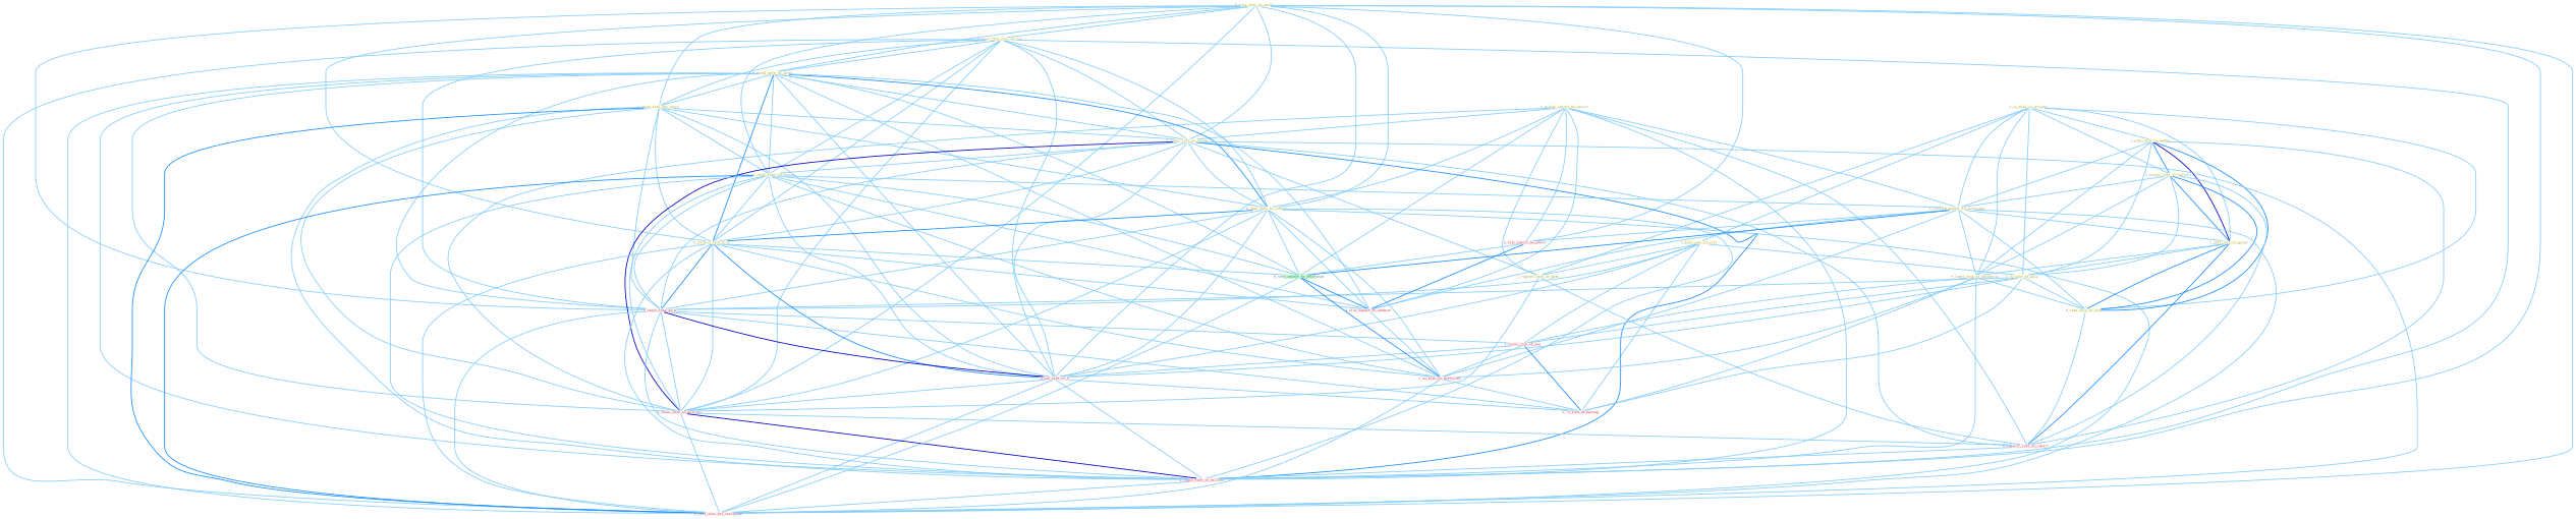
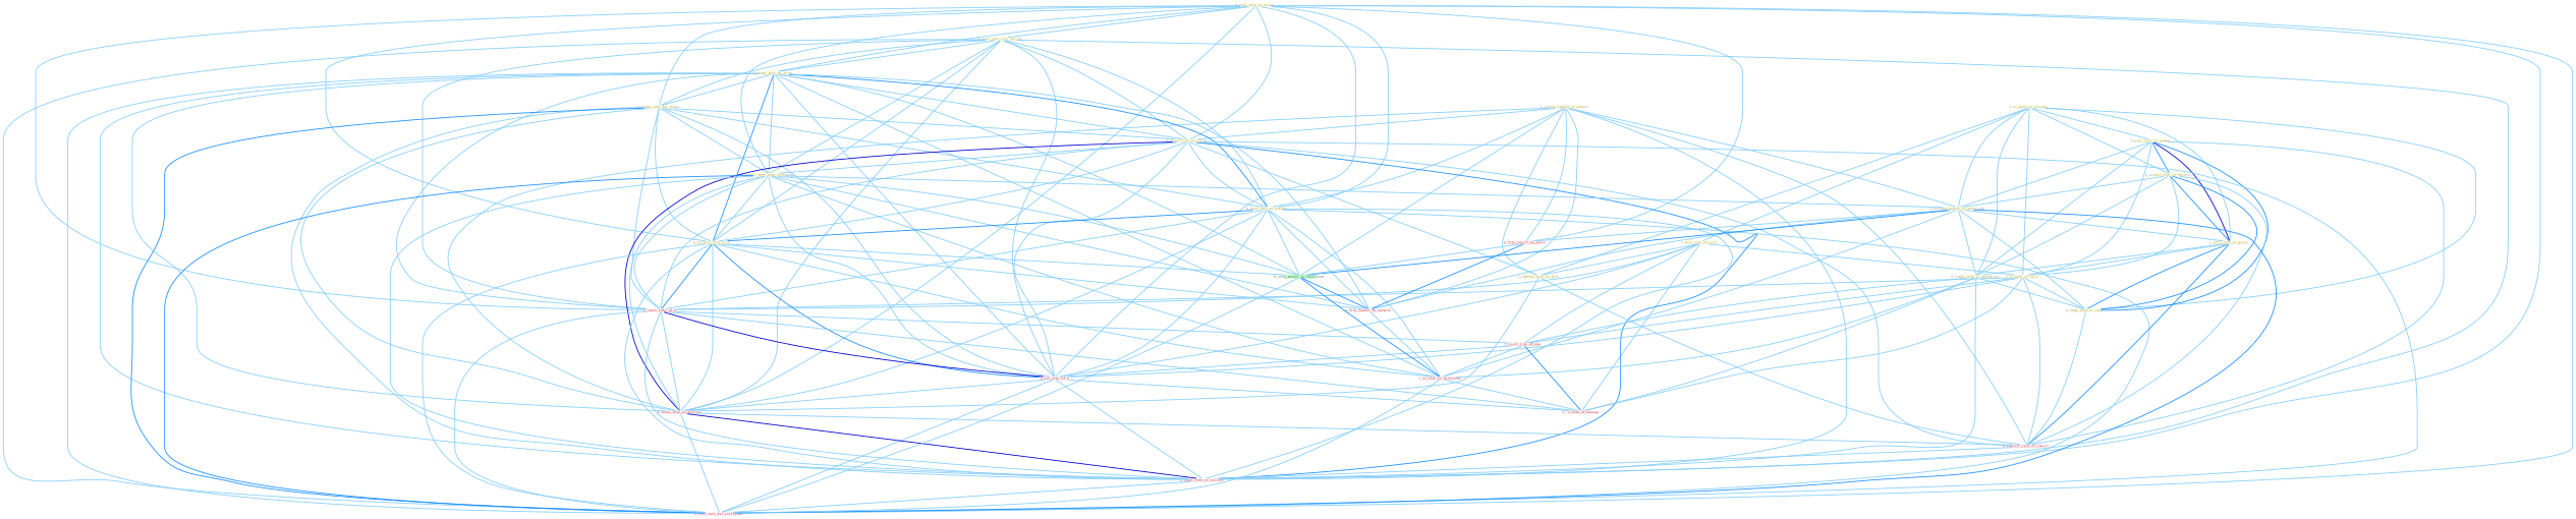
  graph {
    fontname="IBM Plex Mono"
    node [color="#ffffe0" fixedsize=true fontcolor="#8b7d6b" fontname="IBM Plex Mono" fontsize=4 shape=polygon style=filled]
    edge [color="#87cefa" fontname="IBM Plex Mono" w=1]
    "1_is_rule_in_univers " [height=.06 width=.5]
    "0_rais_rate_by_point " [height=.06 width=.5]
    "1_plai_role_in_number " [height=.06 width=.5]
    "0_post_rate_sinc_spring " [height=.06 width=.5]
    "1_releas_report_on_extent " [height=.06 width=.5]
    "0_manag_rate_to_level " [height=.06 width=.5]
    "0_charg_rate_for_insur " [height=.06 width=.5]
    "1_occupi_role_in_societi " [height=.06 width=.5]
    "1_turn_rule_of_citi " [height=.06 width=.5]
    "1_reduc_rate_on_incom " [height=.06 width=.5]
    "0_receiv_rate_from_entitynam " [height=.06 width=.5]
    "0_have_rate_to_extent " [height=.06 width=.5]
    "1_tighten_rule_on_gift " [height=.06 width=.5]
    "1_confirm_report_in_entitynam " [height=.06 width=.5]
    "1_plai_role_in_group " [height=.06 width=.5]
    "1_is_role_of_alli " [height=.06 width=.5]
    "0_lower_risk_in_portfolio " [height=.06 width=.5]
    "0_increas_rate_to_% " [height=.06 width=.5]
    "0_take_role_in_issu " [height=.06 width=.5]
    "1_reach_rate_of_% " [color="#fff0f5" fontcolor="#b22222" height=.06 width=.5]
    "0_file_report_by_phone " [color="#fff0f5" fontcolor="#b22222" height=.06 width=.5]
    "1_count_risk_of_new " [color="#fff0f5" fontcolor="#b22222" height=.06 width=.5]
    n23 [color="#fff0f5" fontcolor="#b22222" height=.06 label="3_had_rate_of_%" width=.5]
    "1_file_report_to_network " [color="#fff0f5" fontcolor="#b22222" height=.06 width=.5]
    "1_reduc_rate_on_million " [color="#fff0f5" fontcolor="#b22222" height=.06 width=.5]
    "1_wa_risk_to_entitynam " [color="#fff0f5" fontcolor="#b22222" height=.06 width=.5]
    "0_support_role_on_condit " [color="#fff0f5" fontcolor="#b22222" height=.06 width=.5]
    "1_'s_risk_of_messag " [color="#fff0f5" fontcolor="#b22222" height=.06 width=.5]
    "1_lower_rate_on_million " [color="#fff0f5" fontcolor="#b22222" height=.06 width=.5]
    "1_lift_rate_for_entitynam " [color="#fff0f5" fontcolor="#b22222" height=.06 width=.5]
    "0_sent_report_to_entitynam " [color="#BDFCC9" fontcolor="#2f4f4f" height=.06 width=.5]
    subgraph sub_1 {
      "1_is_rule_in_univers "
      "0_rais_rate_by_point "
      "1_plai_role_in_number "
      "0_post_rate_sinc_spring "
      "1_releas_report_on_extent "
      "0_manag_rate_to_level "
      "0_charg_rate_for_insur "
      "1_occupi_role_in_societi "
      "1_turn_rule_of_citi "
      "1_reduc_rate_on_incom "
      "0_receiv_rate_from_entitynam "
      "0_have_rate_to_extent "
      "1_tighten_rule_on_gift "
      "1_confirm_report_in_entitynam "
      "1_plai_role_in_group "
      "1_is_role_of_alli "
      "0_lower_risk_in_portfolio "
      "0_increas_rate_to_% "
      "0_take_role_in_issu "
    }
    subgraph sub_2 {
      "1_reach_rate_of_% "
      "0_file_report_by_phone "
      "1_count_risk_of_new "
      n23
      "1_file_report_to_network "
      "1_reduc_rate_on_million "
      "1_wa_risk_to_entitynam "
      "0_support_role_on_condit "
      "1_'s_risk_of_messag "
      "1_lower_rate_on_million "
      "1_lift_rate_for_entitynam "
    }
    "1_is_rule_in_univers " -- "1_plai_role_in_number "
    "1_is_rule_in_univers " -- "1_occupi_role_in_societi "
    "1_is_rule_in_univers " -- "1_turn_rule_of_citi "
    "1_is_rule_in_univers " -- "1_tighten_rule_on_gift "
    "1_is_rule_in_univers " -- "1_confirm_report_in_entitynam "
    "1_is_rule_in_univers " -- "1_plai_role_in_group "
    "1_is_rule_in_univers " -- "1_is_role_of_alli "
    "1_is_rule_in_univers " -- "0_lower_risk_in_portfolio "
    "1_is_rule_in_univers " -- "0_take_role_in_issu "
    "0_rais_rate_by_point " -- "0_post_rate_sinc_spring "
    "0_rais_rate_by_point " -- "0_manag_rate_to_level "
    "0_rais_rate_by_point " -- "0_charg_rate_for_insur "
    "0_rais_rate_by_point " -- "1_reduc_rate_on_incom "
    "0_rais_rate_by_point " -- "0_receiv_rate_from_entitynam "
    "0_rais_rate_by_point " -- "0_have_rate_to_extent "
    "0_rais_rate_by_point " -- "0_increas_rate_to_% "
    "0_rais_rate_by_point " -- "1_reach_rate_of_% "
    "0_rais_rate_by_point " -- "0_file_report_by_phone "
    "0_rais_rate_by_point " -- n23
    "0_rais_rate_by_point " -- "1_reduc_rate_on_million "
    "0_rais_rate_by_point " -- "1_lower_rate_on_million "
    "0_rais_rate_by_point " -- "1_lift_rate_for_entitynam "
    "1_plai_role_in_number " -- "1_occupi_role_in_societi " [color="#1e90ff" w=2]
    "1_plai_role_in_number " -- "1_confirm_report_in_entitynam "
    "1_plai_role_in_number " -- "1_plai_role_in_group " [color="#0000cd" w=3]
    "1_plai_role_in_number " -- "1_is_role_of_alli "
    "1_plai_role_in_number " -- "0_lower_risk_in_portfolio "
    "1_plai_role_in_number " -- "0_take_role_in_issu " [color="#1e90ff" w=2]
    "1_plai_role_in_number " -- "0_support_role_on_condit "
    "0_post_rate_sinc_spring " -- "0_manag_rate_to_level "
    "0_post_rate_sinc_spring " -- "0_charg_rate_for_insur "
    "0_post_rate_sinc_spring " -- "1_reduc_rate_on_incom "
    "0_post_rate_sinc_spring " -- "0_receiv_rate_from_entitynam "
    "0_post_rate_sinc_spring " -- "0_have_rate_to_extent "
    "0_post_rate_sinc_spring " -- "0_increas_rate_to_% "
    "0_post_rate_sinc_spring " -- "1_reach_rate_of_% "
    "0_post_rate_sinc_spring " -- n23
    "0_post_rate_sinc_spring " -- "1_reduc_rate_on_million "
    "0_post_rate_sinc_spring " -- "1_lower_rate_on_million "
    "0_post_rate_sinc_spring " -- "1_lift_rate_for_entitynam "
    "1_releas_report_on_extent " -- "1_reduc_rate_on_incom "
    "1_releas_report_on_extent " -- "0_have_rate_to_extent "
    "1_releas_report_on_extent " -- "1_tighten_rule_on_gift "
    "1_releas_report_on_extent " -- "1_confirm_report_in_entitynam "
    "1_releas_report_on_extent " -- "0_file_report_by_phone "
    "1_releas_report_on_extent " -- "1_file_report_to_network "
    "1_releas_report_on_extent " -- "1_reduc_rate_on_million "
    "1_releas_report_on_extent " -- "0_support_role_on_condit "
    "1_releas_report_on_extent " -- "1_lower_rate_on_million "
    "1_releas_report_on_extent " -- "0_sent_report_to_entitynam "
    "0_manag_rate_to_level " -- "0_charg_rate_for_insur "
    "0_manag_rate_to_level " -- "1_reduc_rate_on_incom "
    "0_manag_rate_to_level " -- "0_receiv_rate_from_entitynam "
    "0_manag_rate_to_level " -- "0_have_rate_to_extent " [color="#1e90ff" w=2]
    "0_manag_rate_to_level " -- "0_increas_rate_to_% " [color="#1e90ff" w=2]
    "0_manag_rate_to_level " -- "1_reach_rate_of_% "
    "0_manag_rate_to_level " -- n23
    "0_manag_rate_to_level " -- "1_file_report_to_network "
    "0_manag_rate_to_level " -- "1_reduc_rate_on_million "
    "0_manag_rate_to_level " -- "1_wa_risk_to_entitynam "
    "0_manag_rate_to_level " -- "1_lower_rate_on_million "
    "0_manag_rate_to_level " -- "1_lift_rate_for_entitynam "
    "0_manag_rate_to_level " -- "0_sent_report_to_entitynam "
    "0_charg_rate_for_insur " -- "1_reduc_rate_on_incom "
    "0_charg_rate_for_insur " -- "0_receiv_rate_from_entitynam "
    "0_charg_rate_for_insur " -- "0_have_rate_to_extent "
    "0_charg_rate_for_insur " -- "0_increas_rate_to_% "
    "0_charg_rate_for_insur " -- "1_reach_rate_of_% "
    "0_charg_rate_for_insur " -- n23
    "0_charg_rate_for_insur " -- "1_reduc_rate_on_million "
    "0_charg_rate_for_insur " -- "1_lower_rate_on_million "
    "0_charg_rate_for_insur " -- "1_lift_rate_for_entitynam " [color="#1e90ff" w=2]
    "1_occupi_role_in_societi " -- "1_confirm_report_in_entitynam "
    "1_occupi_role_in_societi " -- "1_plai_role_in_group " [color="#1e90ff" w=2]
    "1_occupi_role_in_societi " -- "1_is_role_of_alli "
    "1_occupi_role_in_societi " -- "0_lower_risk_in_portfolio "
    "1_occupi_role_in_societi " -- "0_take_role_in_issu " [color="#1e90ff" w=2]
    "1_occupi_role_in_societi " -- "0_support_role_on_condit "
    "1_turn_rule_of_citi " -- "1_tighten_rule_on_gift "
    "1_turn_rule_of_citi " -- "1_is_role_of_alli "
    "1_turn_rule_of_citi " -- "1_reach_rate_of_% "
    "1_turn_rule_of_citi " -- "1_count_risk_of_new "
    "1_turn_rule_of_citi " -- n23
    "1_turn_rule_of_citi " -- "1_'s_risk_of_messag "
    "1_reduc_rate_on_incom " -- "0_receiv_rate_from_entitynam "
    "1_reduc_rate_on_incom " -- "0_have_rate_to_extent "
    "1_reduc_rate_on_incom " -- "1_tighten_rule_on_gift "
    "1_reduc_rate_on_incom " -- "0_increas_rate_to_% "
    "1_reduc_rate_on_incom " -- "1_reach_rate_of_% "
    "1_reduc_rate_on_incom " -- n23
    "1_reduc_rate_on_incom " -- "1_reduc_rate_on_million " [color="#0000cd" w=3]
    "1_reduc_rate_on_incom " -- "0_support_role_on_condit "
    "1_reduc_rate_on_incom " -- "1_lower_rate_on_million " [color="#1e90ff" w=2]
    "1_reduc_rate_on_incom " -- "1_lift_rate_for_entitynam "
    "0_receiv_rate_from_entitynam " -- "1_confirm_report_in_entitynam "
    "0_receiv_rate_from_entitynam " -- "0_increas_rate_to_% "
    "0_receiv_rate_from_entitynam " -- "1_reach_rate_of_% "
    "0_receiv_rate_from_entitynam " -- n23
    "0_receiv_rate_from_entitynam " -- "1_file_report_to_network "
    "0_receiv_rate_from_entitynam " -- "1_reduc_rate_on_million "
    "0_receiv_rate_from_entitynam " -- "1_wa_risk_to_entitynam "
    "0_receiv_rate_from_entitynam " -- "1_lower_rate_on_million "
    "0_receiv_rate_from_entitynam " -- "1_lift_rate_for_entitynam " [color="#1e90ff" w=2]
    "0_receiv_rate_from_entitynam " -- "0_sent_report_to_entitynam "
    "0_have_rate_to_extent " -- "0_increas_rate_to_% " [color="#1e90ff" w=2]
    "0_have_rate_to_extent " -- "1_reach_rate_of_% "
    "0_have_rate_to_extent " -- n23
    "0_have_rate_to_extent " -- "1_file_report_to_network "
    "0_have_rate_to_extent " -- "1_reduc_rate_on_million "
    "0_have_rate_to_extent " -- "1_wa_risk_to_entitynam "
    "0_have_rate_to_extent " -- "1_lower_rate_on_million "
    "0_have_rate_to_extent " -- "1_lift_rate_for_entitynam "
    "0_have_rate_to_extent " -- "0_sent_report_to_entitynam "
    "1_tighten_rule_on_gift " -- "1_reduc_rate_on_million "
    "1_tighten_rule_on_gift " -- "0_support_role_on_condit "
    "1_confirm_report_in_entitynam " -- "1_plai_role_in_group "
    "1_confirm_report_in_entitynam " -- "0_lower_risk_in_portfolio "
    "1_confirm_report_in_entitynam " -- "0_take_role_in_issu "
    "1_confirm_report_in_entitynam " -- "0_file_report_by_phone "
    "1_confirm_report_in_entitynam " -- "1_file_report_to_network "
    "1_confirm_report_in_entitynam " -- "1_wa_risk_to_entitynam "
-   "1_confirm_report_in_entitynam " -- "1_lift_rate_for_entitynam "
+   "1_confirm_report_in_entitynam " -- "1_lift_rate_for_entitynam " [color="#1e90ff"]
    "1_confirm_report_in_entitynam " -- "0_sent_report_to_entitynam " [color="#1e90ff" w=2]
    "1_plai_role_in_group " -- "1_is_role_of_alli "
    "1_plai_role_in_group " -- "0_lower_risk_in_portfolio "
    "1_plai_role_in_group " -- "0_take_role_in_issu " [color="#1e90ff" w=2]
    "1_plai_role_in_group " -- "0_support_role_on_condit " [color="#1e90ff"]
    "1_is_role_of_alli " -- "0_take_role_in_issu "
    "1_is_role_of_alli " -- "1_reach_rate_of_% "
    "1_is_role_of_alli " -- "1_count_risk_of_new "
    "1_is_role_of_alli " -- n23
+   "1_is_role_of_alli " -- "0_support_role_on_condit "
    "1_is_role_of_alli " -- "1_'s_risk_of_messag "
    "0_lower_risk_in_portfolio " -- "0_take_role_in_issu "
    "0_lower_risk_in_portfolio " -- "1_count_risk_of_new "
    "0_lower_risk_in_portfolio " -- "1_wa_risk_to_entitynam "
    "0_lower_risk_in_portfolio " -- "1_'s_risk_of_messag "
    "0_lower_risk_in_portfolio " -- "1_lower_rate_on_million "
    "0_increas_rate_to_% " -- "1_reach_rate_of_% " [color="#1e90ff" w=2]
    "0_increas_rate_to_% " -- n23 [color="#1e90ff" w=2]
    "0_increas_rate_to_% " -- "1_file_report_to_network "
    "0_increas_rate_to_% " -- "1_reduc_rate_on_million "
    "0_increas_rate_to_% " -- "1_wa_risk_to_entitynam "
    "0_increas_rate_to_% " -- "1_lower_rate_on_million "
    "0_increas_rate_to_% " -- "1_lift_rate_for_entitynam "
    "0_increas_rate_to_% " -- "0_sent_report_to_entitynam "
    "0_take_role_in_issu " -- "0_support_role_on_condit "
    "1_reach_rate_of_% " -- "1_count_risk_of_new "
    "1_reach_rate_of_% " -- n23 [color="#0000cd" w=3]
    "1_reach_rate_of_% " -- "1_reduc_rate_on_million "
    "1_reach_rate_of_% " -- "1_'s_risk_of_messag "
    "1_reach_rate_of_% " -- "1_lower_rate_on_million "
    "1_reach_rate_of_% " -- "1_lift_rate_for_entitynam "
    "0_file_report_by_phone " -- "1_file_report_to_network " [color="#1e90ff" w=2]
    "0_file_report_by_phone " -- "0_sent_report_to_entitynam "
    "1_count_risk_of_new " -- n23
    "1_count_risk_of_new " -- "1_wa_risk_to_entitynam "
    "1_count_risk_of_new " -- "1_'s_risk_of_messag " [color="#1e90ff" w=2]
    n23 -- "1_reduc_rate_on_million "
    n23 -- "1_'s_risk_of_messag "
    n23 -- "1_lower_rate_on_million "
    n23 -- "1_lift_rate_for_entitynam "
    "1_file_report_to_network " -- "1_wa_risk_to_entitynam "
    "1_reduc_rate_on_million " -- "0_support_role_on_condit "
    "1_reduc_rate_on_million " -- "1_lower_rate_on_million " [color="#0000cd" w=3]
    "1_reduc_rate_on_million " -- "1_lift_rate_for_entitynam "
    "1_wa_risk_to_entitynam " -- "1_'s_risk_of_messag "
    "1_wa_risk_to_entitynam " -- "1_lift_rate_for_entitynam "
    "0_support_role_on_condit " -- "1_lower_rate_on_million "
    "1_lower_rate_on_million " -- "1_lift_rate_for_entitynam "
    "0_sent_report_to_entitynam " -- "1_file_report_to_network " [color="#1e90ff" w=2]
    "0_sent_report_to_entitynam " -- "1_wa_risk_to_entitynam " [color="#1e90ff" w=2]
    "0_sent_report_to_entitynam " -- "1_lift_rate_for_entitynam "
  }
